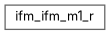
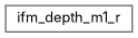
  digraph {
    rankdir=LR
    fontname=Inter
-   n1 [color=grey40 fillcolor=white fontname=Inter fontsize=10 height=0.2 label=ifm_ifm_m1_r shape=box style=filled width=0.4]
+   n1 [color=grey40 fillcolor=white fontname=Inter fontsize=10 height=0.2 label=ifm_depth_m1_r shape=box style=filled width=0.4]
  }
